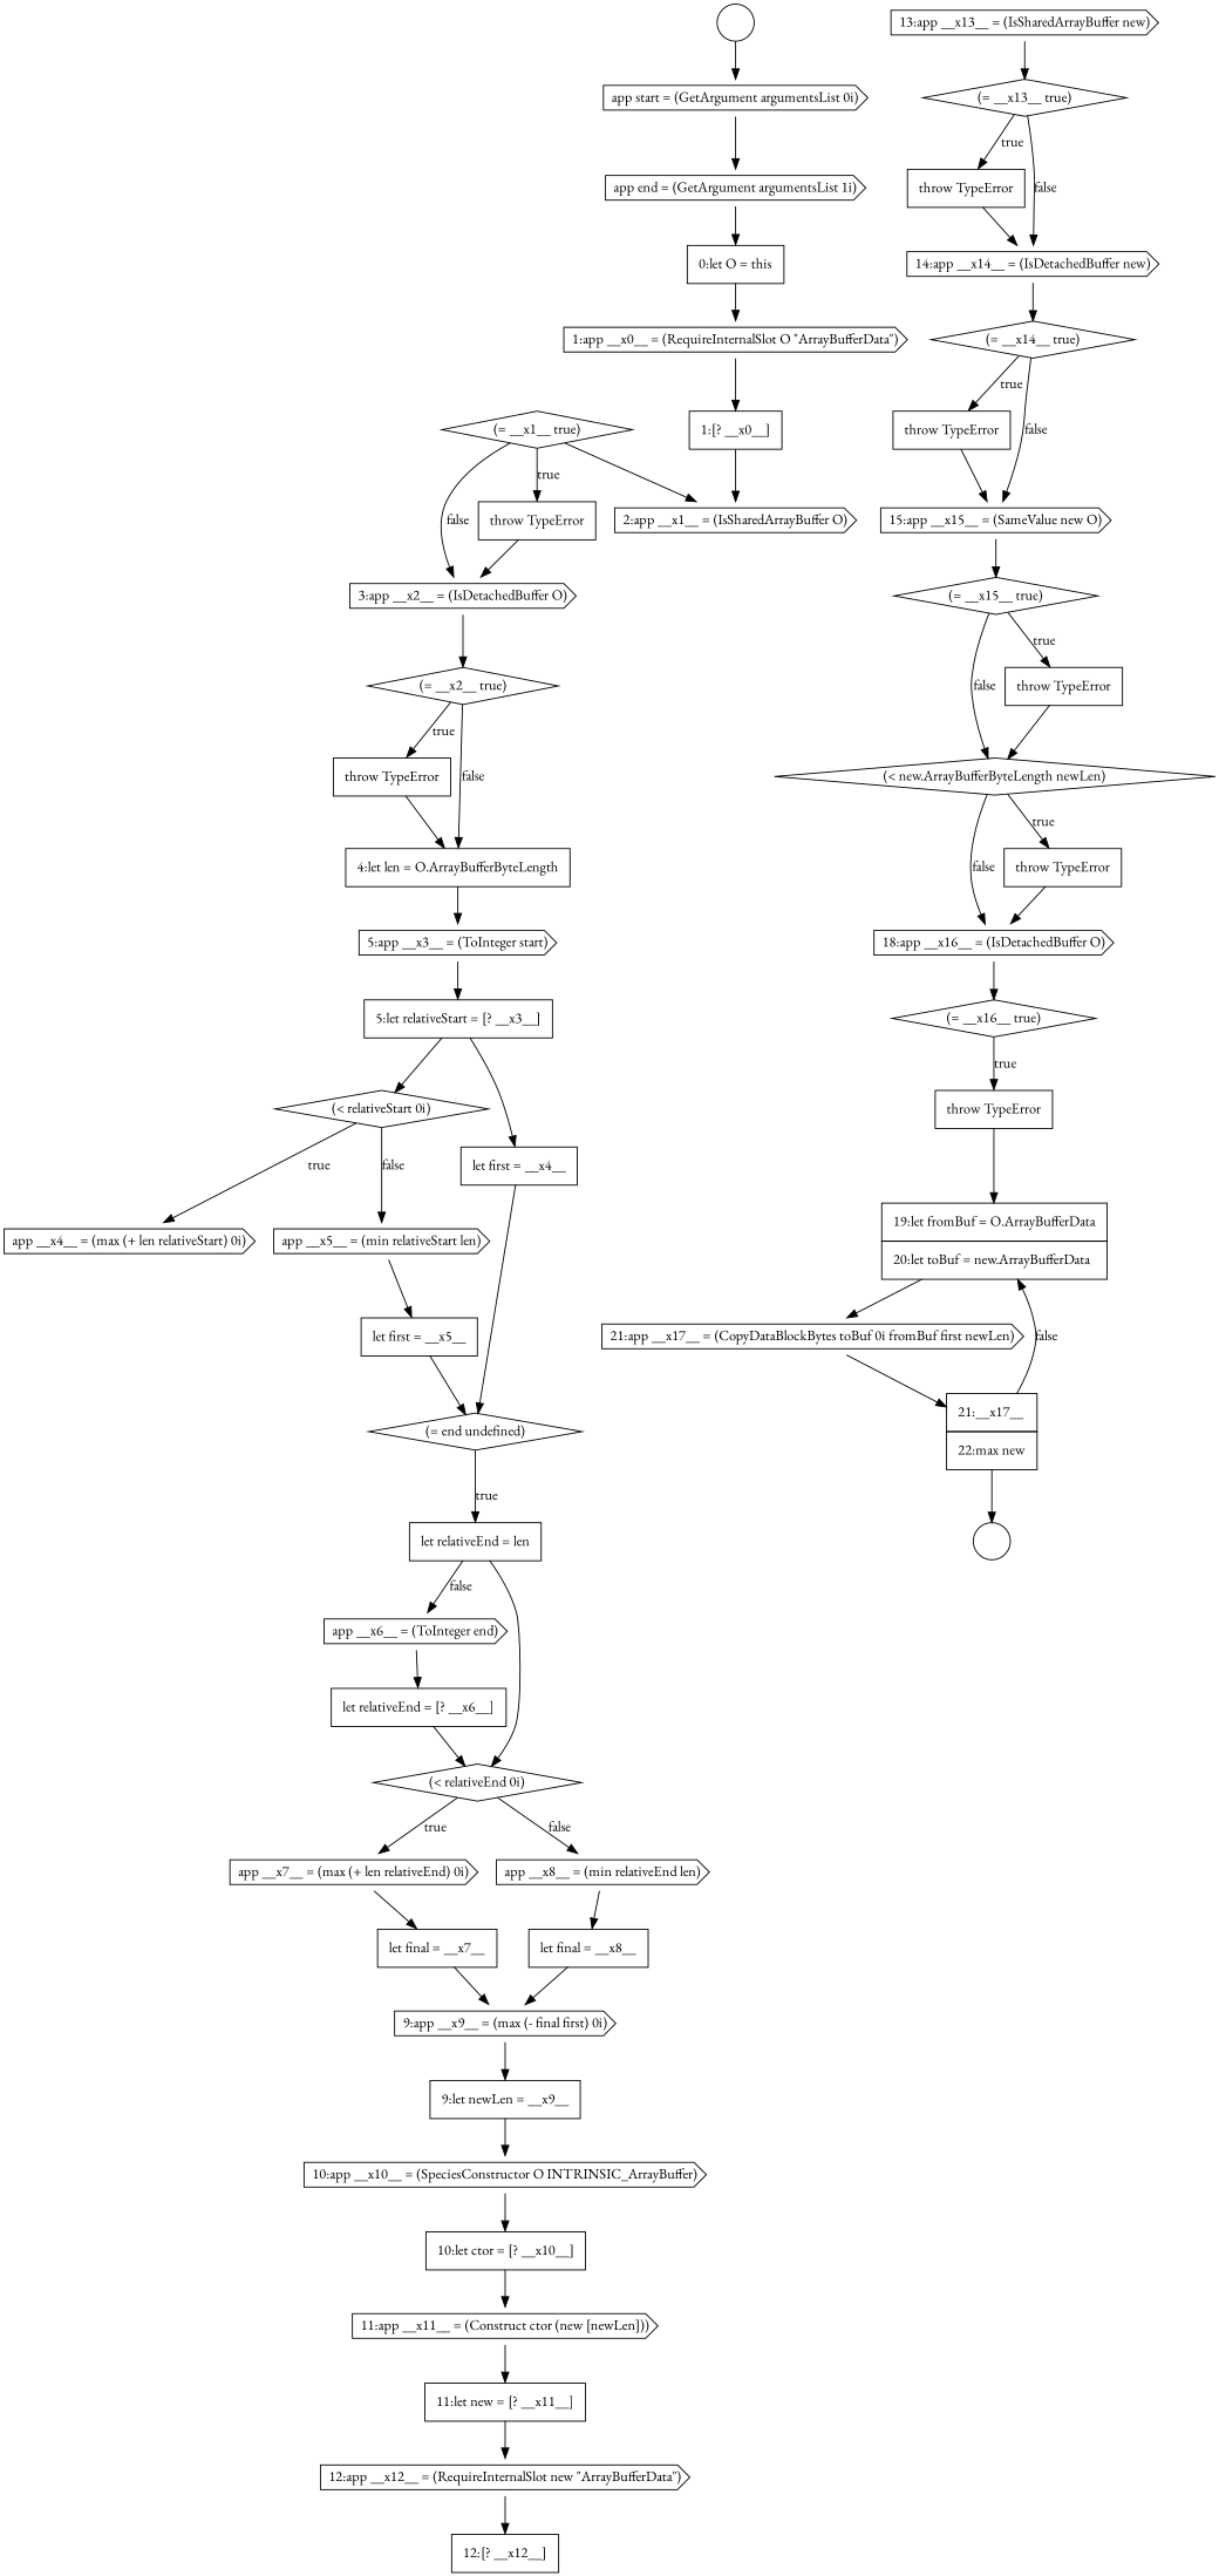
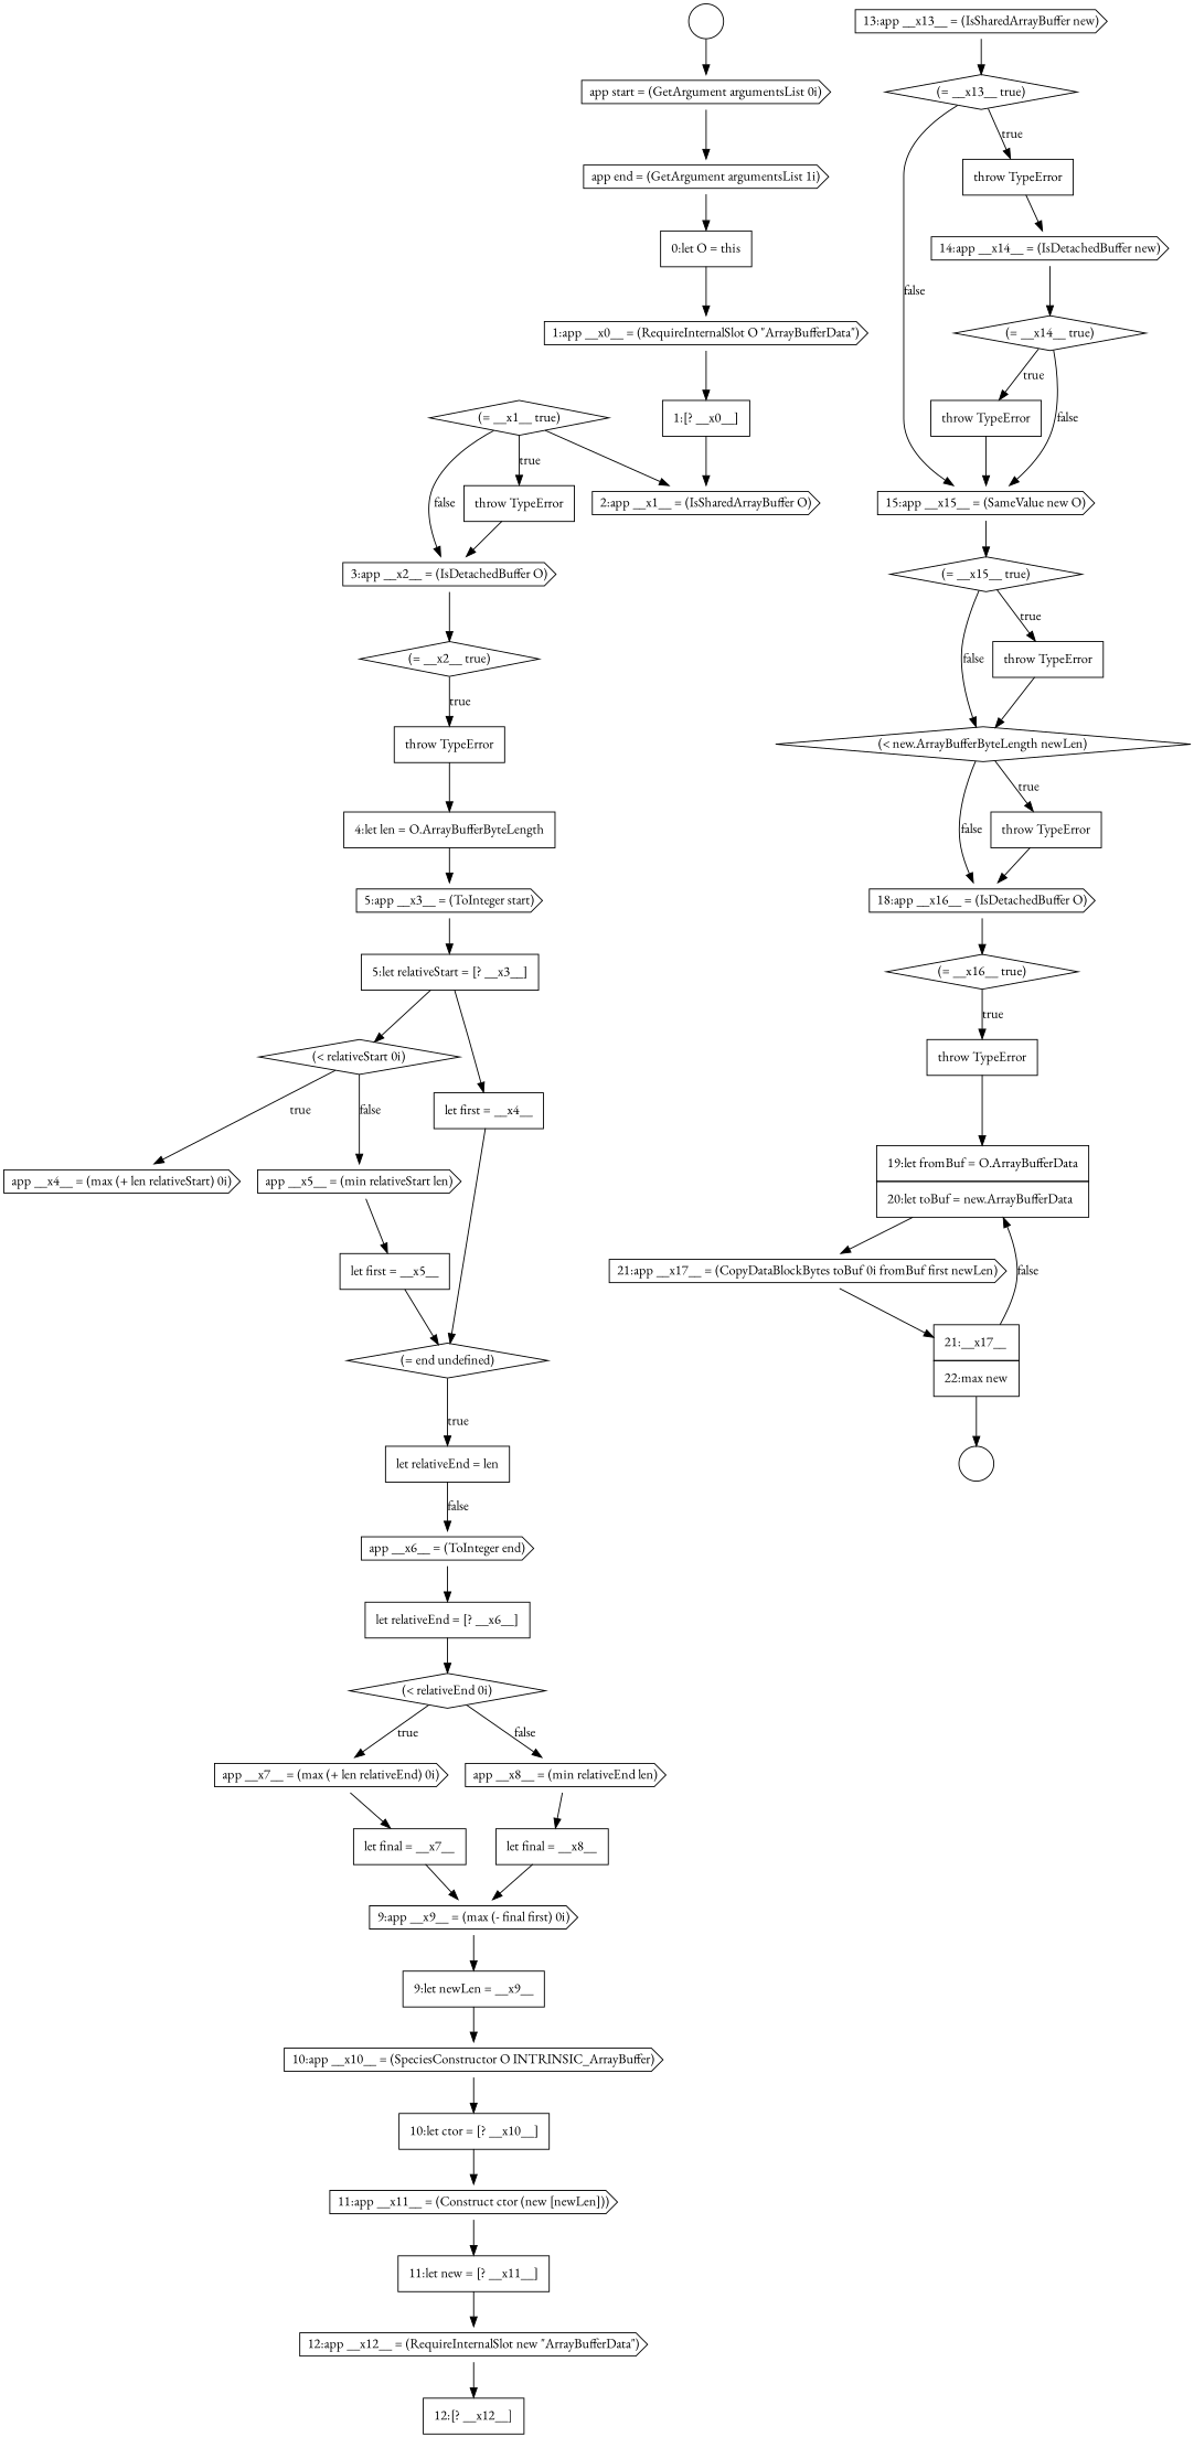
  digraph {
    fontname="EB Garamond"
    node [color=black fillcolor=white fontname="EB Garamond" shape=none style=filled]
    edge [color=black fontname="EB Garamond"]
    n1 [label=<<font color="black">app __x5__ = (min relativeStart len)</font>> shape=cds]
    n2 [label=<<font color="black">     <table border="0" cellborder="1" cellspacing="0" cellpadding="10">       <tr><td align="left">let first = __x5__</td></tr>     </table>   </font>> margin=0]
    n3 [label=<<font color="black">(= end undefined)</font>> shape=diamond]
    n4 [label=<<font color="black">     <table border="0" cellborder="1" cellspacing="0" cellpadding="10">       <tr><td align="left">let final = __x8__</td></tr>     </table>   </font>> margin=0]
    n5 [label=<<font color="black">9:app __x9__ = (max (- final first) 0i)</font>> shape=cds]
    n6 [label=<<font color="black">     <table border="0" cellborder="1" cellspacing="0" cellpadding="10">       <tr><td align="left">9:let newLen = __x9__</td></tr>     </table>   </font>> margin=0]
    n7 [label=<<font color="black">     <table border="0" cellborder="1" cellspacing="0" cellpadding="10">       <tr><td align="left">throw TypeError</td></tr>     </table>   </font>> margin=0]
    n8 [label=<<font color="black">15:app __x15__ = (SameValue new O)</font>> shape=cds]
    n9 [label=<<font color="black">(= __x15__ true)</font>> shape=diamond]
    n10 [label=<<font color="black">     <table border="0" cellborder="1" cellspacing="0" cellpadding="10">       <tr><td align="left">let relativeEnd = len</td></tr>     </table>   </font>> margin=0]
    n11 [label=<<font color="black">app __x6__ = (ToInteger end)</font>> shape=cds]
    n12 [label=<<font color="black">     <table border="0" cellborder="1" cellspacing="0" cellpadding="10">       <tr><td align="left">let relativeEnd = [? __x6__]</td></tr>     </table>   </font>> margin=0]
    n13 [label=<<font color="black">(&lt; relativeEnd 0i)</font>> shape=diamond]
    n14 [label=<<font color="black">10:app __x10__ = (SpeciesConstructor O INTRINSIC_ArrayBuffer)</font>> shape=cds]
    n15 [label=<<font color="black">     <table border="0" cellborder="1" cellspacing="0" cellpadding="10">       <tr><td align="left">10:let ctor = [? __x10__]</td></tr>     </table>   </font>> margin=0]
    n16 [label=<<font color="black">app __x7__ = (max (+ len relativeEnd) 0i)</font>> shape=cds]
    n17 [label=<<font color="black">     <table border="0" cellborder="1" cellspacing="0" cellpadding="10">       <tr><td align="left">let final = __x7__</td></tr>     </table>   </font>> margin=0]
    n18 [label=<<font color="black">(&lt; relativeStart 0i)</font>> shape=diamond]
    n19 [label=<<font color="black">app __x4__ = (max (+ len relativeStart) 0i)</font>> shape=cds]
    n20 [label=<<font color="black">app __x8__ = (min relativeEnd len)</font>> shape=cds]
    n21 [label=<<font color="black">13:app __x13__ = (IsSharedArrayBuffer new)</font>> shape=cds]
    n22 [label=<<font color="black">(= __x13__ true)</font>> shape=diamond]
    n23 [label=<<font color="black">     <table border="0" cellborder="1" cellspacing="0" cellpadding="10">       <tr><td align="left">throw TypeError</td></tr>     </table>   </font>> margin=0]
    n24 [label=<<font color="black">14:app __x14__ = (IsDetachedBuffer new)</font>> shape=cds]
    n25 [label=<<font color="black">     <table border="0" cellborder="1" cellspacing="0" cellpadding="10">       <tr><td align="left">0:let O = this</td></tr>     </table>   </font>> margin=0]
    n26 [label=<<font color="black">1:app __x0__ = (RequireInternalSlot O &quot;ArrayBufferData&quot;)</font>> shape=cds]
    n27 [label=<<font color="black">     <table border="0" cellborder="1" cellspacing="0" cellpadding="10">       <tr><td align="left">1:[? __x0__]</td></tr>     </table>   </font>> margin=0]
    n28 [label=<<font color="black">     <table border="0" cellborder="1" cellspacing="0" cellpadding="10">       <tr><td align="left">throw TypeError</td></tr>     </table>   </font>> margin=0]
    n29 [label=<<font color="black">     <table border="0" cellborder="1" cellspacing="0" cellpadding="10">       <tr><td align="left">19:let fromBuf = O.ArrayBufferData</td></tr>       <tr><td align="left">20:let toBuf = new.ArrayBufferData</td></tr>     </table>   </font>> margin=0]
    n30 [label=<<font color="black">21:app __x17__ = (CopyDataBlockBytes toBuf 0i fromBuf first newLen)</font>> shape=cds]
    n31 [label=<<font color="black">2:app __x1__ = (IsSharedArrayBuffer O)</font>> shape=cds]
    n32 [label=<<font color="black">12:app __x12__ = (RequireInternalSlot new &quot;ArrayBufferData&quot;)</font>> shape=cds]
    n33 [label=<<font color="black">     <table border="0" cellborder="1" cellspacing="0" cellpadding="10">       <tr><td align="left">12:[? __x12__]</td></tr>     </table>   </font>> margin=0]
    n34 [label=" " shape=circle]
    n35 [label=<<font color="black">app start = (GetArgument argumentsList 0i)</font>> shape=cds]
    n36 [label=<<font color="black">app end = (GetArgument argumentsList 1i)</font>> shape=cds]
    n37 [label=<<font color="black">(= __x14__ true)</font>> shape=diamond]
    n38 [label=<<font color="black">(&lt; new.ArrayBufferByteLength newLen)</font>> shape=diamond]
    n39 [label=<<font color="black">18:app __x16__ = (IsDetachedBuffer O)</font>> shape=cds]
    n40 [label=<<font color="black">     <table border="0" cellborder="1" cellspacing="0" cellpadding="10">       <tr><td align="left">throw TypeError</td></tr>     </table>   </font>> margin=0]
    n41 [label=<<font color="black">(= __x16__ true)</font>> shape=diamond]
    n42 [label=<<font color="black">3:app __x2__ = (IsDetachedBuffer O)</font>> shape=cds]
    n43 [label=<<font color="black">(= __x2__ true)</font>> shape=diamond]
    n44 [label=<<font color="black">     <table border="0" cellborder="1" cellspacing="0" cellpadding="10">       <tr><td align="left">throw TypeError</td></tr>     </table>   </font>> margin=0]
    n45 [label=<<font color="black">     <table border="0" cellborder="1" cellspacing="0" cellpadding="10">       <tr><td align="left">4:let len = O.ArrayBufferByteLength</td></tr>     </table>   </font>> margin=0]
    n46 [label=<<font color="black">11:app __x11__ = (Construct ctor (new [newLen]))</font>> shape=cds]
    n47 [label=<<font color="black">     <table border="0" cellborder="1" cellspacing="0" cellpadding="10">       <tr><td align="left">21:__x17__</td></tr>       <tr><td align="left">22:max new</td></tr>     </table>   </font>> margin=0]
    n48 [label=" " shape=circle]
    n49 [label=<<font color="black">     <table border="0" cellborder="1" cellspacing="0" cellpadding="10">       <tr><td align="left">5:let relativeStart = [? __x3__]</td></tr>     </table>   </font>> margin=0]
    n50 [label=<<font color="black">     <table border="0" cellborder="1" cellspacing="0" cellpadding="10">       <tr><td align="left">let first = __x4__</td></tr>     </table>   </font>> margin=0]
    n51 [label=<<font color="black">     <table border="0" cellborder="1" cellspacing="0" cellpadding="10">       <tr><td align="left">11:let new = [? __x11__]</td></tr>     </table>   </font>> margin=0]
    n52 [label=<<font color="black">(= __x1__ true)</font>> shape=diamond]
    n53 [label=<<font color="black">     <table border="0" cellborder="1" cellspacing="0" cellpadding="10">       <tr><td align="left">throw TypeError</td></tr>     </table>   </font>> margin=0]
    n54 [label=<<font color="black">5:app __x3__ = (ToInteger start)</font>> shape=cds]
    n55 [label=<<font color="black">     <table border="0" cellborder="1" cellspacing="0" cellpadding="10">       <tr><td align="left">throw TypeError</td></tr>     </table>   </font>> margin=0]
    n1 -> n2
    n2 -> n3
    n3 -> n10 [label=<<font color="black">true</font>>]
    n4 -> n5
    n5 -> n6
    n6 -> n14
    n7 -> n8
    n8 -> n9
    n9 -> n38 [label=<<font color="black">false</font>>]
    n9 -> n55 [label=<<font color="black">true</font>>]
    n10 -> n11 [label=<<font color="black">false</font>>]
-   n10 -> n13
    n11 -> n12
    n12 -> n13
    n13 -> n16 [label=<<font color="black">true</font>>]
    n13 -> n20 [label=<<font color="black">false</font>>]
    n14 -> n15
    n15 -> n46
    n16 -> n17
    n17 -> n5
    n18 -> n1 [label=<<font color="black">false</font>>]
    n18 -> n19 [label=<<font color="black">true</font>>]
    n20 -> n4
    n21 -> n22
    n22 -> n23 [label=<<font color="black">true</font>>]
-   n22 -> n24 [label=<<font color="black">false</font>>]
+   n22 -> n8 [label=<<font color="black">false</font>>]
    n23 -> n24
    n24 -> n37
    n25 -> n26
    n26 -> n27
    n27 -> n31
    n28 -> n29
    n29 -> n30
    n30 -> n47
    n32 -> n33
    n34 -> n35
    n35 -> n36
    n36 -> n25
    n37 -> n7 [label=<<font color="black">true</font>>]
    n37 -> n8 [label=<<font color="black">false</font>>]
    n38 -> n39 [label=<<font color="black">false</font>>]
    n38 -> n40 [label=<<font color="black">true</font>>]
    n39 -> n41
    n40 -> n39
    n41 -> n28 [label=<<font color="black">true</font>>]
    n42 -> n43
    n43 -> n44 [label=<<font color="black">true</font>>]
-   n43 -> n45 [label=<<font color="black">false</font>>]
    n44 -> n45
    n45 -> n54
    n46 -> n51
    n47 -> n29 [label=<<font color="black">false</font>>]
    n47 -> n48
    n49 -> n18
    n49 -> n50
    n50 -> n3
    n51 -> n32
    n52 -> n31
    n52 -> n42 [label=<<font color="black">false</font>>]
    n52 -> n53 [label=<<font color="black">true</font>>]
    n53 -> n42
    n54 -> n49
    n55 -> n38
  }
